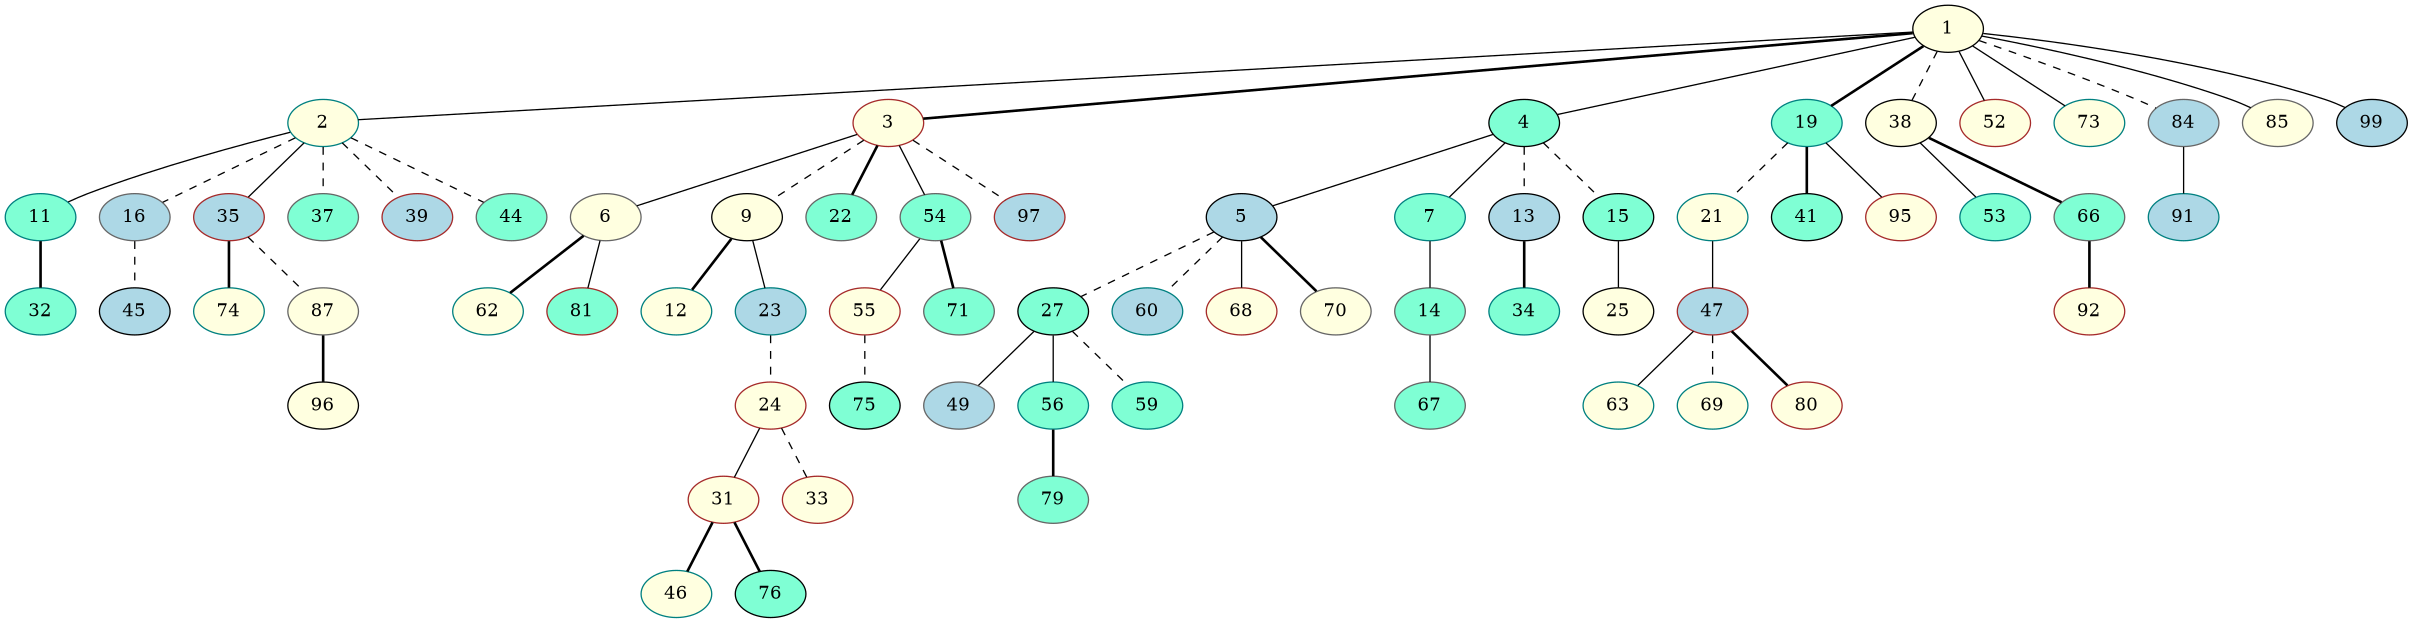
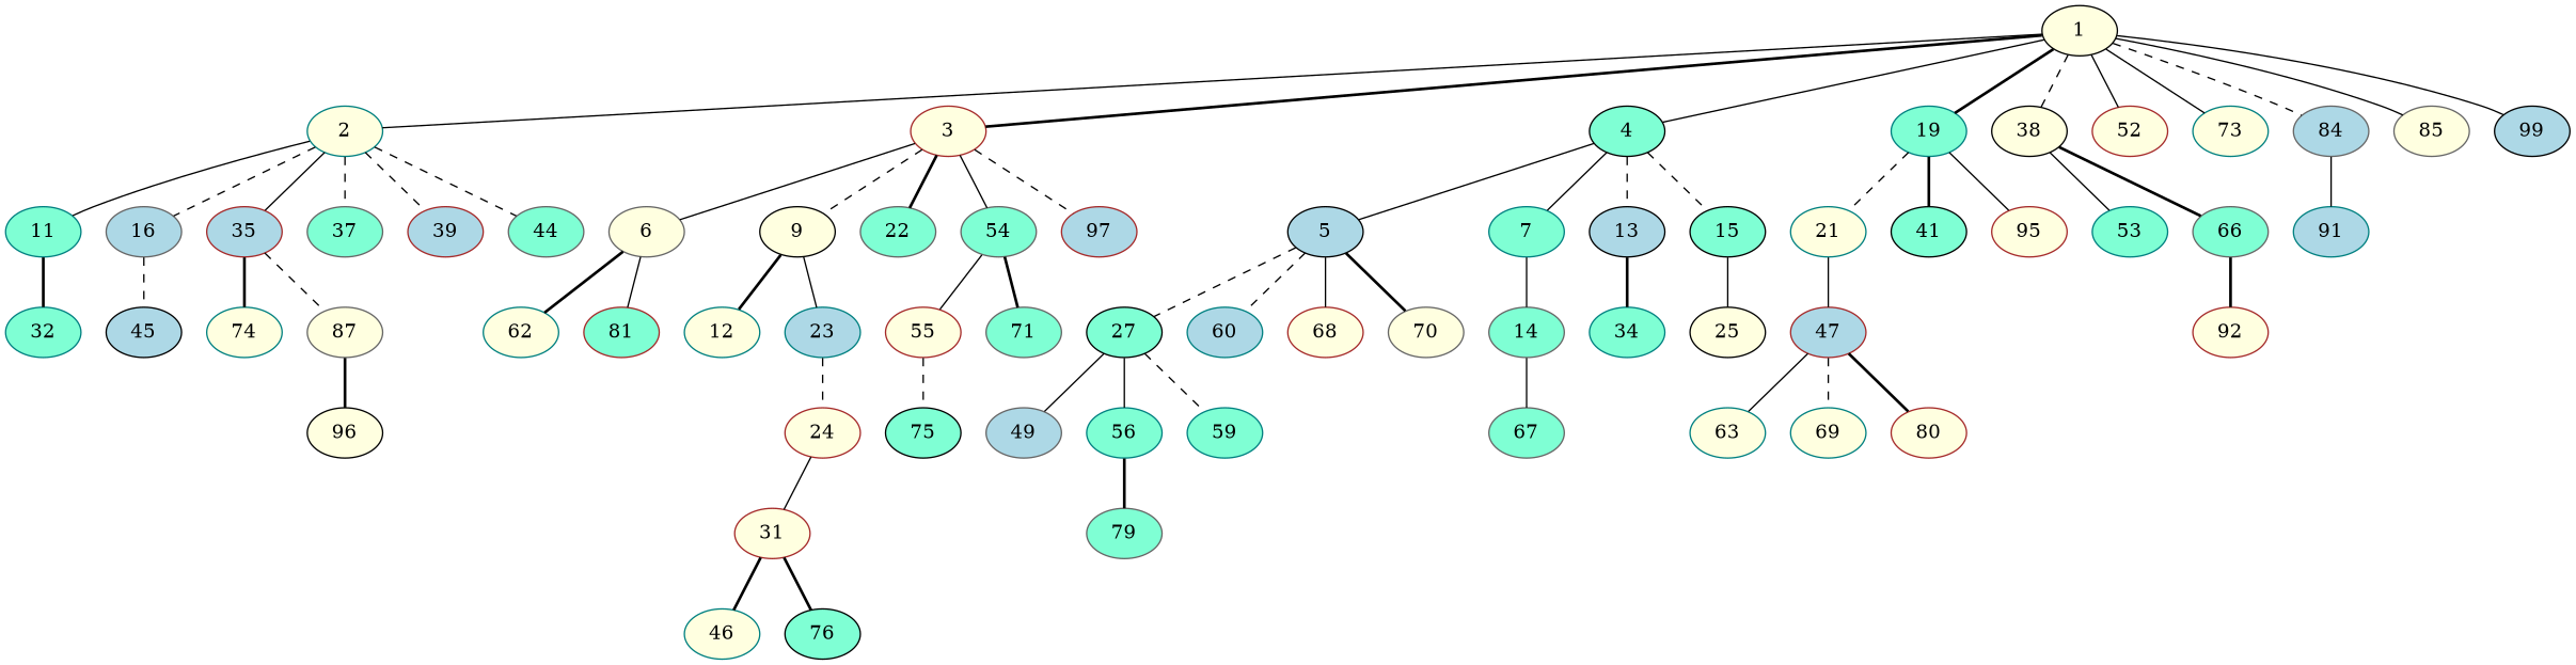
  graph {
    node [color=teal fillcolor=lightyellow style=filled]
    edge [style=solid]
    1 [color=black super="+26"]
    2 [super="+20"]
    3 [color=brown super="+29"]
    4 [color=black fillcolor=aquamarine super="+10"]
    19 [fillcolor=aquamarine super="+43"]
    38 [color=black super="+53"]
    52 [color=brown super="+65"]
    73
    84 [color=gray40 fillcolor=lightblue super="+90"]
    85 [color=gray40]
    99 [color=black fillcolor=lightblue]
    11 [fillcolor=aquamarine super="+28"]
    16 [color=gray40 fillcolor=lightblue super="+30"]
    35 [color=brown fillcolor=lightblue super="+51"]
    37 [color=gray40 fillcolor=aquamarine super="+64"]
    39 [color=brown fillcolor=lightblue]
    44 [color=gray40 fillcolor=aquamarine]
    6 [color=gray40 super="+17"]
    9 [color=black super="+18"]
    22 [color=gray40 fillcolor=aquamarine super="+50"]
    54 [color=gray40 fillcolor=aquamarine super="+88"]
    97 [color=brown fillcolor=lightblue]
    5 [color=black fillcolor=lightblue super="+8"]
    7 [fillcolor=aquamarine]
    13 [color=black fillcolor=lightblue super="+57"]
    15 [color=black fillcolor=aquamarine super="+89"]
    21
    41 [color=black fillcolor=aquamarine super="+72"]
    95 [color=brown]
    n30 [fillcolor=aquamarine label=53]
    66 [color=gray40 fillcolor=aquamarine]
    91 [fillcolor=lightblue]
    32 [fillcolor=aquamarine]
    45 [color=black fillcolor=lightblue]
    74
    87 [color=gray40]
    62
    81 [color=brown fillcolor=aquamarine]
    12
    23 [fillcolor=lightblue super="+78"]
    55 [color=brown super="+93"]
    71 [color=gray40 fillcolor=aquamarine]
    27 [color=black fillcolor=aquamarine super="+82"]
    60 [fillcolor=lightblue]
    68 [color=brown]
    70 [color=gray40 super="+83"]
    14 [color=gray40 fillcolor=aquamarine super="+40"]
    34 [fillcolor=aquamarine super="+42"]
    25 [color=black super="+77"]
    49 [color=gray40 fillcolor=lightblue]
    56 [fillcolor=aquamarine super="+61"]
    59 [fillcolor=aquamarine]
    67 [color=gray40 fillcolor=aquamarine]
    24 [color=brown super="+86"]
    47 [color=brown fillcolor=lightblue super="+48"]
    63
    69
    80 [color=brown]
    31 [color=brown super="+36"]
-   33 [color=brown]
    46
    76 [color=black fillcolor=aquamarine]
    79 [color=gray40 fillcolor=aquamarine]
    96 [color=black]
    92 [color=brown super="+94"]
    75 [color=black fillcolor=aquamarine]
    1 -- 2
    1 -- 3 [style=bold]
    1 -- 4
    1 -- 19 [style=bold]
    1 -- 38 [style=dashed]
    1 -- 52
    1 -- 73
    1 -- 84 [style=dashed]
    1 -- 85
    1 -- 99
    2 -- 11
    2 -- 16 [style=dashed]
    2 -- 35
    2 -- 37 [style=dashed]
    2 -- 39 [style=dashed]
    2 -- 44 [style=dashed]
    3 -- 6
    3 -- 9 [style=dashed]
    3 -- 22 [style=bold]
    3 -- 54
    3 -- 97 [style=dashed]
    4 -- 5
    4 -- 7
    4 -- 13 [style=dashed]
    4 -- 15 [style=dashed]
    19 -- 21 [style=dashed]
    19 -- 41 [style=bold]
    19 -- 95
    38 -- n30
    38 -- 66 [style=bold]
    84 -- 91
    11 -- 32 [style=bold]
    16 -- 45 [style=dashed]
    35 -- 74 [style=bold]
    35 -- 87 [style=dashed]
    6 -- 62 [style=bold]
    6 -- 81
    9 -- 12 [style=bold]
    9 -- 23
    54 -- 55
    54 -- 71 [style=bold]
    5 -- 27 [style=dashed]
    5 -- 60 [style=dashed]
    5 -- 68
    5 -- 70 [style=bold]
    7 -- 14
    13 -- 34 [style=bold]
    15 -- 25
    21 -- 47
    66 -- 92 [style=bold]
    87 -- 96 [style=bold]
    23 -- 24 [style=dashed]
    55 -- 75 [style=dashed]
    27 -- 49
    27 -- 56
    27 -- 59 [style=dashed]
    14 -- 67
    56 -- 79 [style=bold]
    24 -- 31
-   24 -- 33 [style=dashed]
    47 -- 63
    47 -- 69 [style=dashed]
    47 -- 80 [style=bold]
    31 -- 46 [style=bold]
    31 -- 76 [style=bold]
  }
